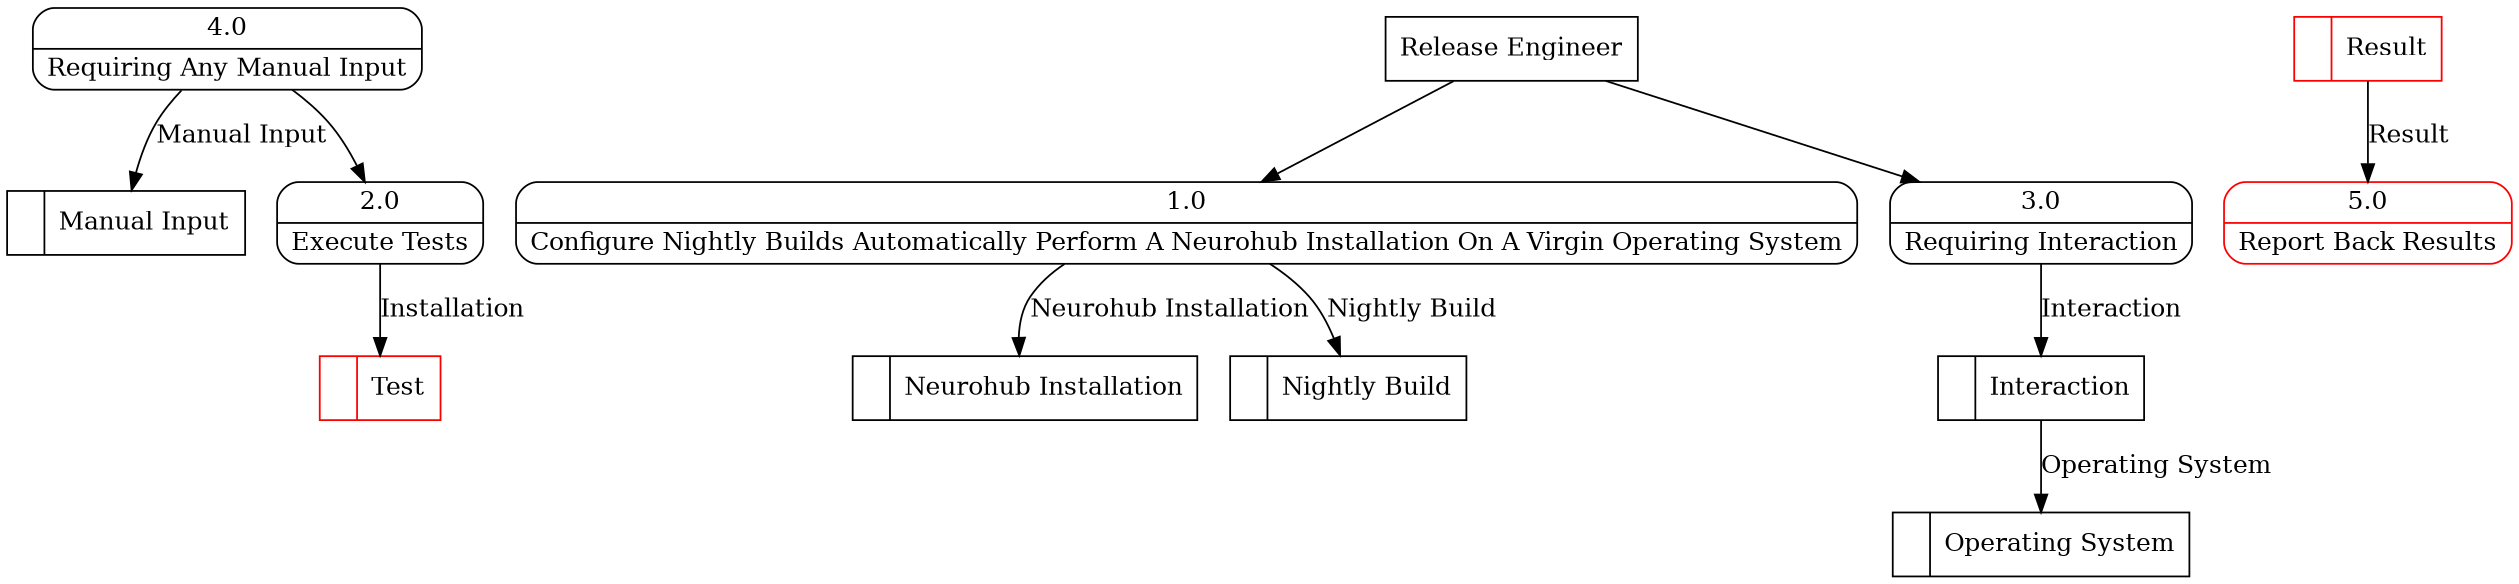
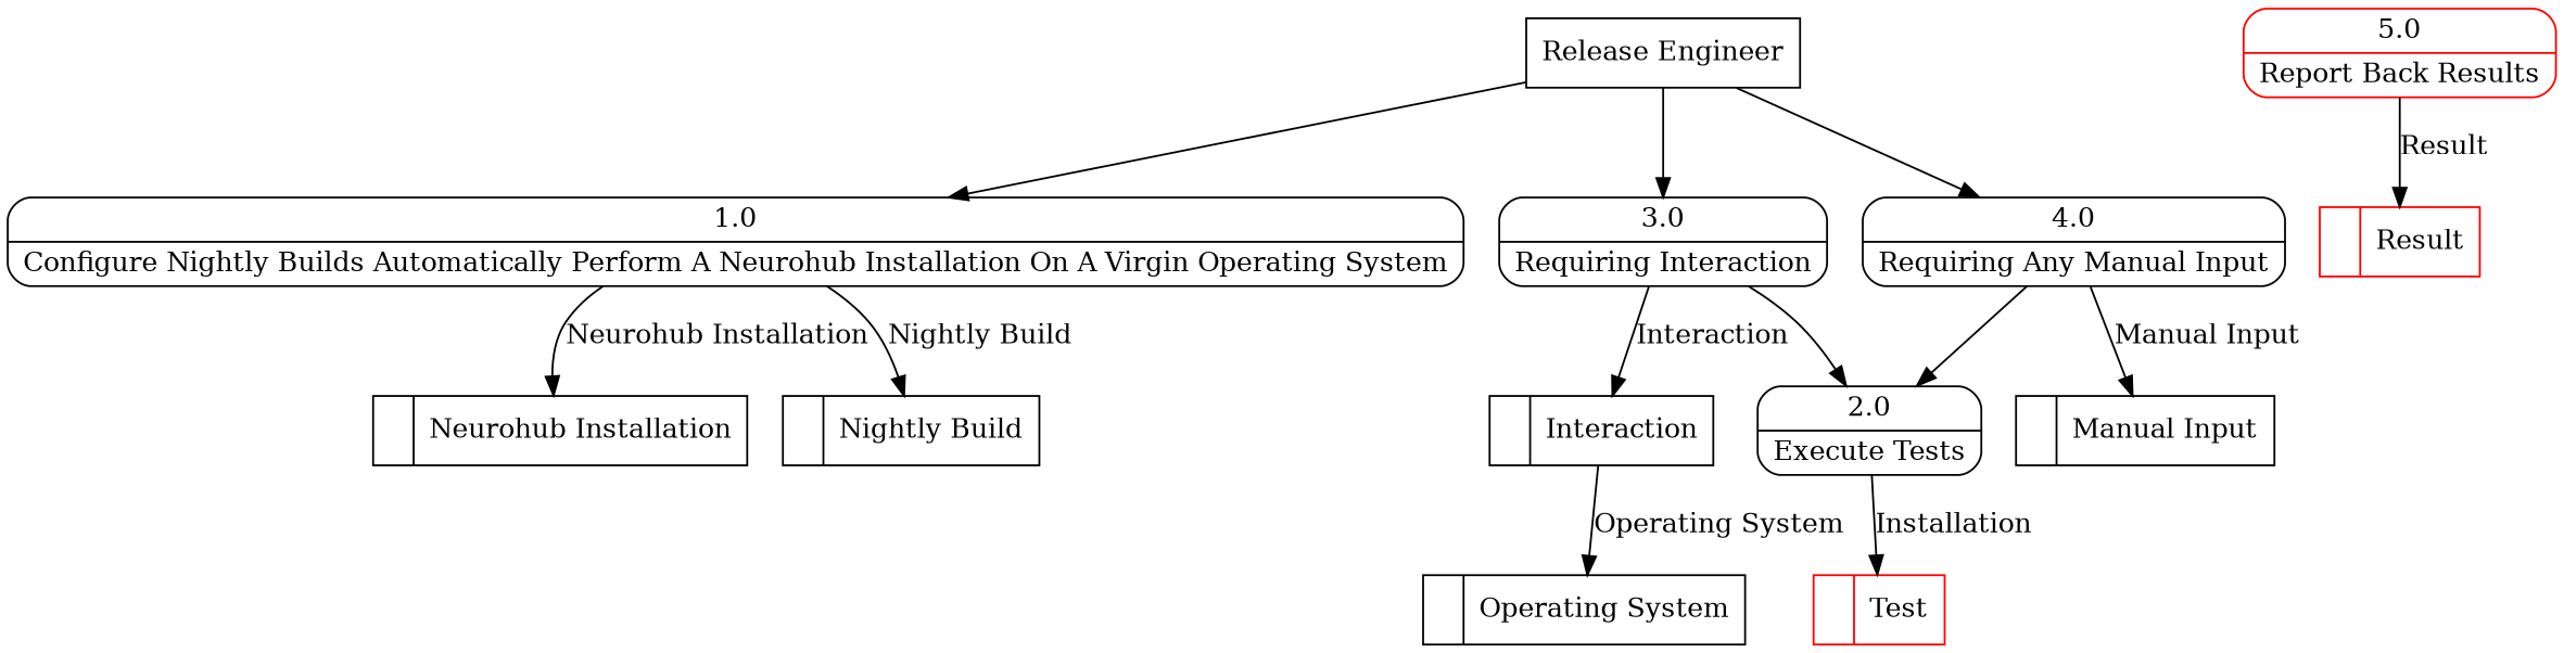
  digraph {
    node [shape=record]
    n1 [label="<f0>  |<f1> Manual Input "]
    n2 [label="<f0>  |<f1> Interaction "]
    n3 [label="<f0>  |<f1> Operating System "]
    n4 [color=red label="<f0>  |<f1> Test "]
    n5 [label="<f0>  |<f1> Neurohub Installation "]
    n6 [color=red label="<f0>  |<f1> Result "]
    n7 [label="<f0>  |<f1> Nightly Build "]
    n8 [label="Release Engineer" shape=box]
    n9 [label="{<f0> 1.0|<f1> Configure Nightly Builds Automatically Perform A Neurohub Installation On A Virgin Operating System }" shape=Mrecord]
    n10 [label="{<f0> 3.0|<f1> Requiring Interaction }" shape=Mrecord]
    n11 [label="{<f0> 4.0|<f1> Requiring Any Manual Input }" shape=Mrecord]
    n12 [label="{<f0> 2.0|<f1> Execute Tests }" shape=Mrecord]
    n13 [color=red label="{<f0> 5.0|<f1> Report Back Results }" shape=Mrecord]
    n2 -> n3 [label="Operating System"]
    n8 -> n9
    n8 -> n10
+   n8 -> n11
    n9 -> n5 [label="Neurohub Installation"]
    n9 -> n7 [label="Nightly Build"]
    n10 -> n2 [label=Interaction]
+   n10 -> n12
    n11 -> n1 [label="Manual Input"]
    n11 -> n12
    n12 -> n4 [label=Installation]
-   n6 -> n13 [label=Result]
+   n13 -> n6 [label=Result]
  }
